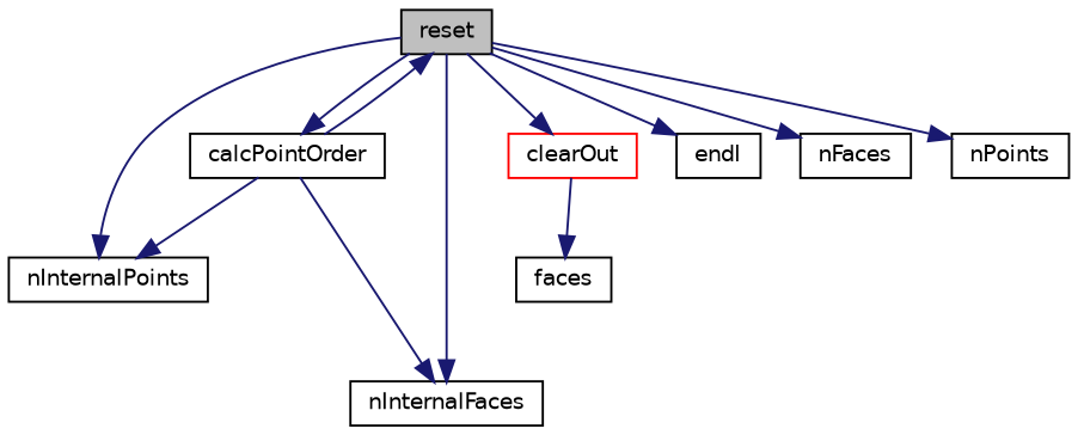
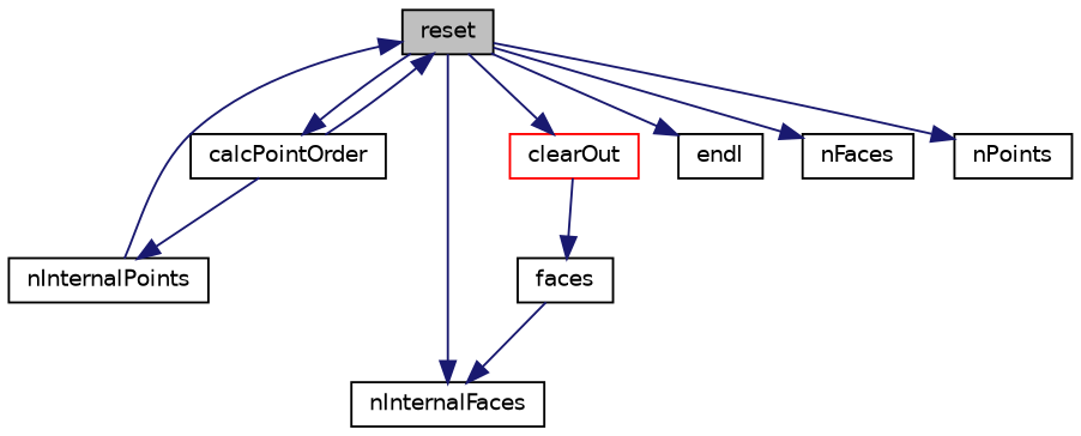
  digraph {
    rankdir=TB
    node [color=black fontname=Helvetica fontsize=10 shape=record]
    edge [color=midnightblue fontname=Helvetica fontsize=10 labelfontname=Helvetica labelfontsize=10 style=solid]
    n1 [fillcolor=grey75 fontcolor=black height=0.2 label=reset style=filled width=0.4]
    n2 [height=0.2 label=calcPointOrder width=0.4]
    n3 [height=0.2 label=nInternalPoints width=0.4]
    n4 [height=0.2 label=nInternalFaces width=0.4]
    n5 [color=red height=0.2 label=clearOut width=0.4]
    n6 [height=0.2 label=endl width=0.4]
    n7 [height=0.2 label=nFaces width=0.4]
    n8 [height=0.2 label=nPoints width=0.4]
    n9 [height=0.2 label=faces width=0.4]
    n1 -> n2
-   n1 -> n3
+   n3 -> n1
    n1 -> n4
    n1 -> n5
    n1 -> n6
    n1 -> n7
    n1 -> n8
    n2 -> n1
    n2 -> n3
-   n2 -> n4
+   n9 -> n4
    n5 -> n9
  }
